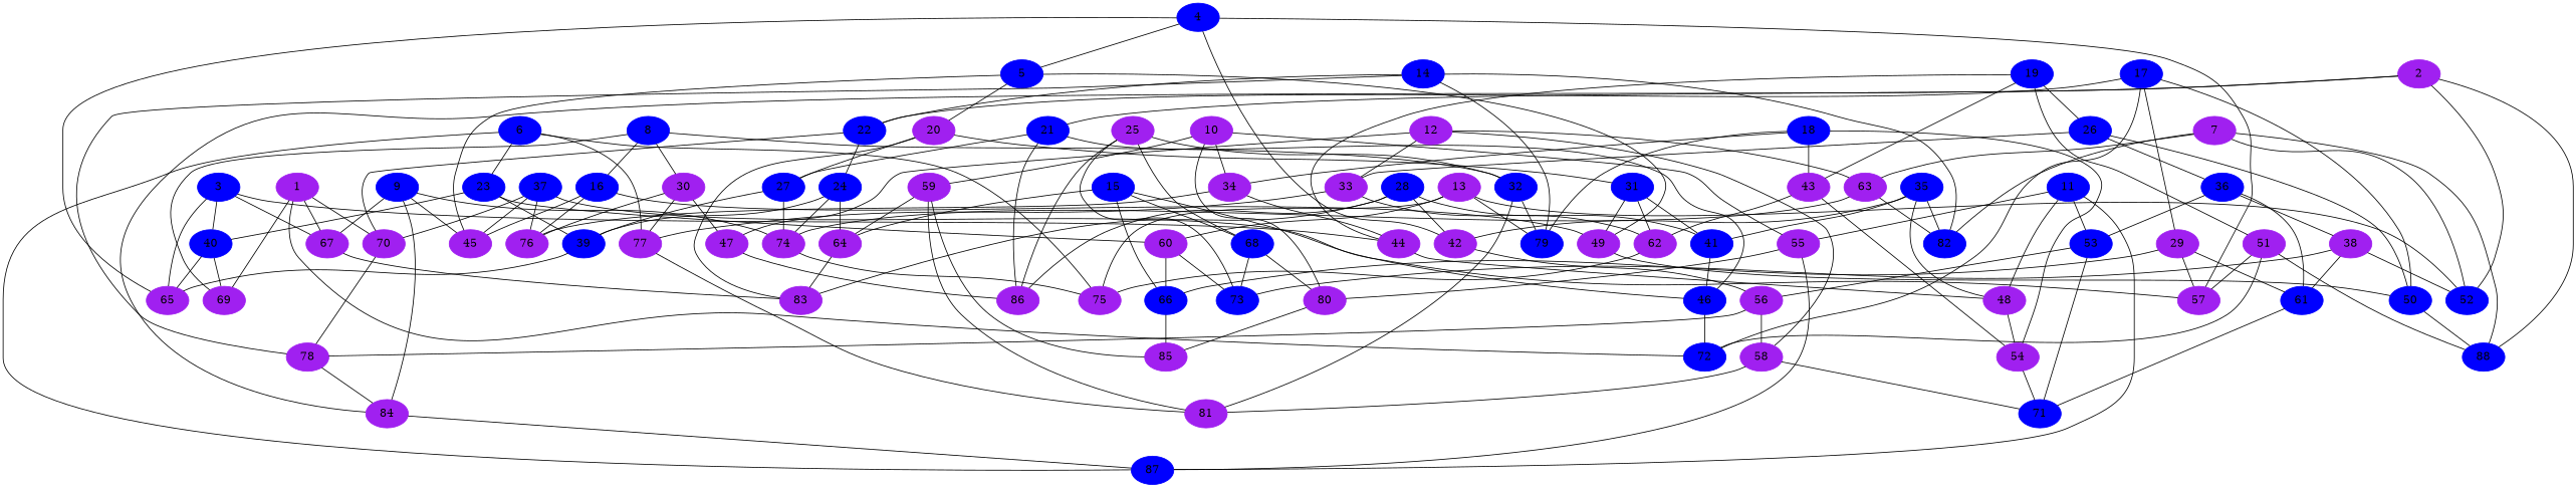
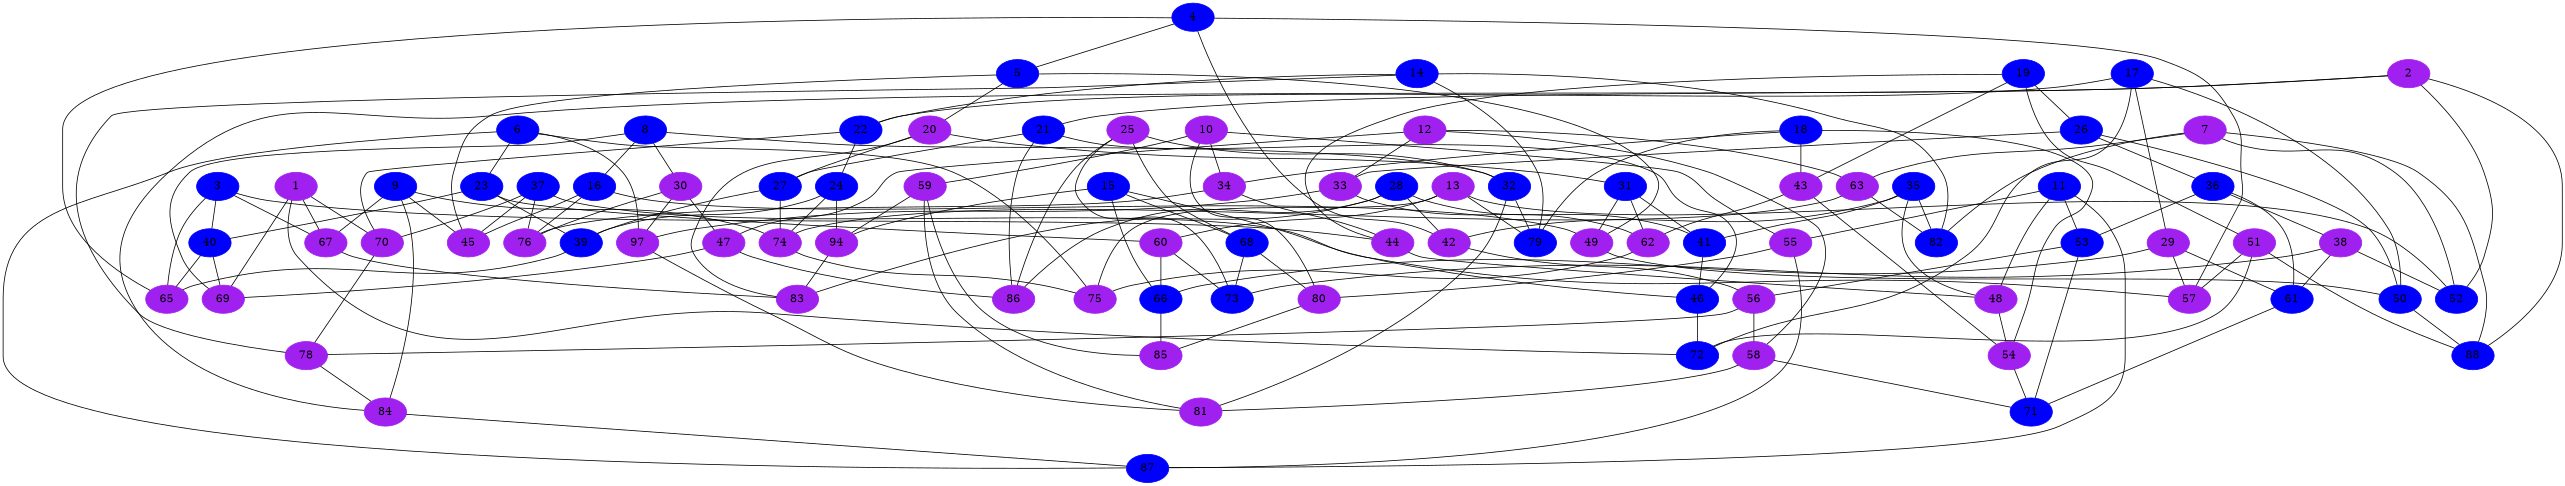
  graph {
    node [color=purple style=filled]
    1
    67
    69
    70
    72 [color=blue]
    83
    78
    21 [color=blue]
    2
    52 [color=blue]
    84
    88 [color=blue]
    46 [color=blue]
    27 [color=blue]
    86
    87 [color=blue]
    3 [color=blue]
    40 [color=blue]
    44
    65
    48
    4 [color=blue]
    5 [color=blue]
    42
    57
    20
    45
    49
    56
    31 [color=blue]
    50 [color=blue]
    6 [color=blue]
    23 [color=blue]
    75
-   77
+   77 [label=97]
    60
    39 [color=blue]
    81
    7
    63
    82 [color=blue]
    74
    8 [color=blue]
    16 [color=blue]
    30
    32 [color=blue]
    76
    47
    79 [color=blue]
    9 [color=blue]
    10
    34
    55
    59
    80
-   64
+   64 [label=94]
    85
    11 [color=blue]
    53 [color=blue]
    54
    71 [color=blue]
    12
    33
    58
    62
    13
    66 [color=blue]
    73 [color=blue]
    14 [color=blue]
    22 [color=blue]
    24 [color=blue]
    15 [color=blue]
    68 [color=blue]
    17 [color=blue]
    29
    61 [color=blue]
    18 [color=blue]
    43
    19 [color=blue]
    26 [color=blue]
    51
    36 [color=blue]
    41 [color=blue]
    25
    38
    28 [color=blue]
    35 [color=blue]
    37 [color=blue]
    1 -- 67
    1 -- 69
    1 -- 70
    1 -- 72
    67 -- 83
    70 -- 78
    78 -- 84
    21 -- 46
    21 -- 27
    21 -- 86
    2 -- 21
    2 -- 52
    2 -- 84
    2 -- 88
    84 -- 87
    46 -- 72
    27 -- 39
    27 -- 74
    3 -- 67
    3 -- 40
    3 -- 44
    3 -- 65
    40 -- 69
    40 -- 65
    44 -- 48
    48 -- 54
    4 -- 65
    4 -- 5
    4 -- 42
    4 -- 57
    5 -- 20
    5 -- 45
    5 -- 49
    42 -- 56
    20 -- 83
    20 -- 27
    20 -- 31
    49 -- 50
    56 -- 78
    56 -- 58
    31 -- 49
    31 -- 62
    31 -- 41
    50 -- 88
    6 -- 87
    6 -- 23
    6 -- 75
    6 -- 77
    23 -- 40
    23 -- 60
    23 -- 39
    77 -- 81
    60 -- 66
    60 -- 73
    39 -- 65
    7 -- 52
    7 -- 88
    7 -- 63
    7 -- 82
    63 -- 82
    63 -- 74
    74 -- 75
    8 -- 69
    8 -- 16
    8 -- 30
    8 -- 32
    16 -- 45
    16 -- 49
    16 -- 76
    30 -- 77
    30 -- 76
    30 -- 47
    32 -- 81
    32 -- 79
+   47 -- 69
    47 -- 86
    9 -- 67
    9 -- 84
    9 -- 45
    9 -- 74
    10 -- 34
    10 -- 55
    10 -- 59
    10 -- 80
    34 -- 44
    34 -- 76
    55 -- 87
    55 -- 80
    59 -- 81
    59 -- 64
    59 -- 85
    80 -- 85
    64 -- 83
    11 -- 87
    11 -- 48
    11 -- 55
    11 -- 53
    53 -- 56
    53 -- 71
    54 -- 71
    12 -- 63
    12 -- 47
    12 -- 33
    12 -- 58
    33 -- 77
    33 -- 62
    58 -- 81
    58 -- 71
    62 -- 75
    13 -- 52
    13 -- 75
    13 -- 60
    13 -- 79
    66 -- 85
    14 -- 78
    14 -- 82
    14 -- 79
    14 -- 22
    22 -- 70
    22 -- 24
    24 -- 39
    24 -- 74
    24 -- 64
    15 -- 46
    15 -- 64
    15 -- 66
    15 -- 68
    68 -- 80
    68 -- 73
    17 -- 72
    17 -- 50
    17 -- 22
    17 -- 29
    29 -- 57
    29 -- 66
    29 -- 61
    61 -- 71
    18 -- 79
    18 -- 34
    18 -- 54
    18 -- 43
    43 -- 54
    43 -- 62
    19 -- 44
    19 -- 43
    19 -- 26
    19 -- 51
    26 -- 50
    26 -- 33
    26 -- 36
    51 -- 72
    51 -- 88
    51 -- 57
    36 -- 53
    36 -- 61
    36 -- 38
    41 -- 46
    25 -- 86
    25 -- 32
    25 -- 73
    25 -- 68
    38 -- 52
    38 -- 73
    38 -- 61
    28 -- 83
    28 -- 86
    28 -- 42
    28 -- 41
    35 -- 48
    35 -- 42
    35 -- 82
    35 -- 41
    37 -- 70
    37 -- 57
    37 -- 45
    37 -- 76
  }
